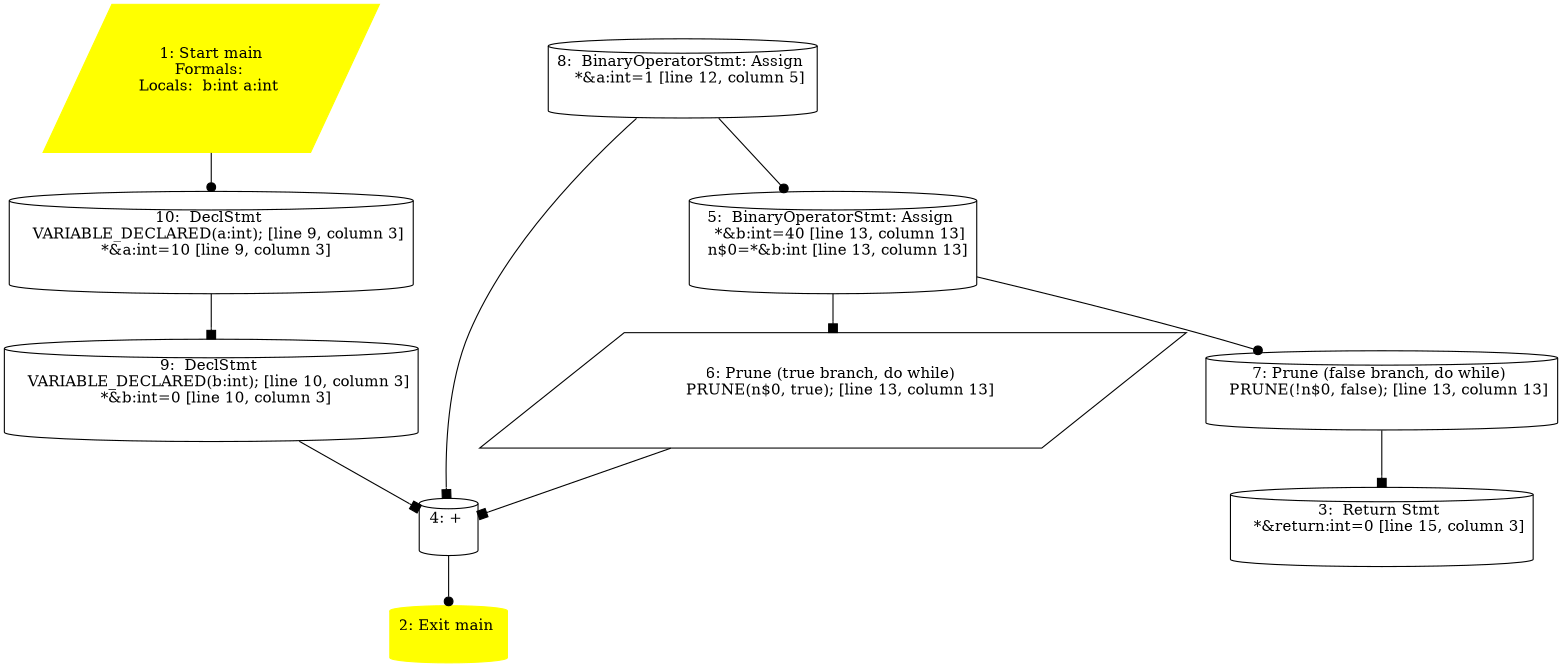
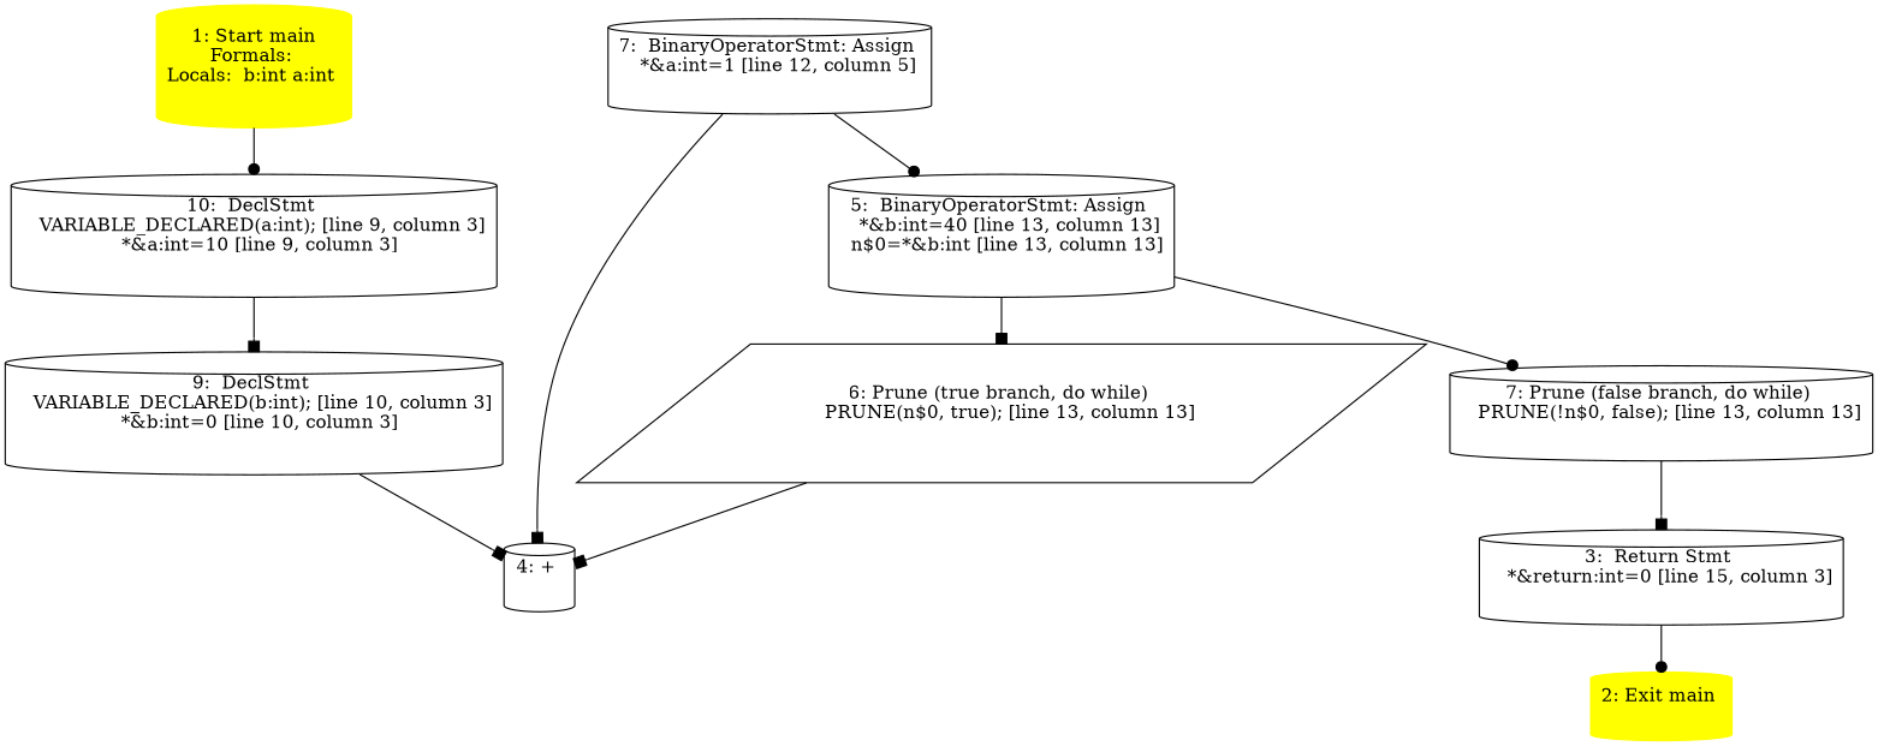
  digraph {
    node [shape=cylinder]
    edge [arrowhead=box]
-   n1 [color=yellow label="1: Start main\nFormals: \nLocals:  b:int a:int \n  " shape=parallelogram style=filled]
+   n1 [color=yellow label="1: Start main\nFormals: \nLocals:  b:int a:int \n  " style=filled]
    n2 [label="10:  DeclStmt \n   VARIABLE_DECLARED(a:int); [line 9, column 3]\n  *&a:int=10 [line 9, column 3]\n "]
    n3 [label="9:  DeclStmt \n   VARIABLE_DECLARED(b:int); [line 10, column 3]\n  *&b:int=0 [line 10, column 3]\n "]
    n4 [label="4: + \n  "]
    n5 [color=yellow label="2: Exit main \n  " style=filled]
    n6 [label="3:  Return Stmt \n   *&return:int=0 [line 15, column 3]\n "]
-   n7 [label="8:  BinaryOperatorStmt: Assign \n   *&a:int=1 [line 12, column 5]\n "]
+   n7 [label="7:  BinaryOperatorStmt: Assign \n   *&a:int=1 [line 12, column 5]\n "]
    n8 [label="5:  BinaryOperatorStmt: Assign \n   *&b:int=40 [line 13, column 13]\n  n$0=*&b:int [line 13, column 13]\n "]
    n9 [label="6: Prune (true branch, do while) \n   PRUNE(n$0, true); [line 13, column 13]\n " shape=parallelogram]
    n10 [label="7: Prune (false branch, do while) \n   PRUNE(!n$0, false); [line 13, column 13]\n "]
    n1 -> n2 [arrowhead=dot]
    n2 -> n3
    n3 -> n4
-   n4 -> n5 [arrowhead=dot]
+   n6 -> n5 [arrowhead=dot]
    n7 -> n4
    n7 -> n8 [arrowhead=dot]
    n8 -> n9
    n8 -> n10 [arrowhead=dot]
    n9 -> n4
    n10 -> n6
  }
